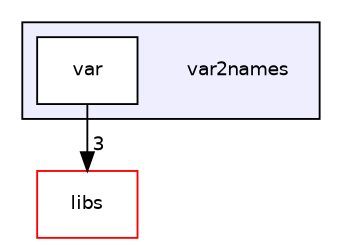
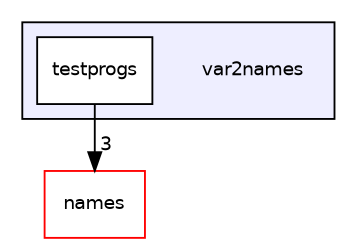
  digraph {
    compound=true
    node [fontname=Helvetica fontsize=10 shape=box fillcolor=white style=filled]
    n1 [label=var2names shape=plaintext fillcolor="" style=""]
-   n2 [color=black label=var]
-   n3 [color=red label=libs]
+   n2 [color=black label=testprogs]
+   n3 [color=red label=names]
    subgraph cluster_1 {
      bgcolor="#eeeeff"
      pencolor=black
      n1
      n2
    }
    n2 -> n3 [headlabel=3 labeldistance=1.5 labelfontname=Helvetica labelfontsize=10]
  }
